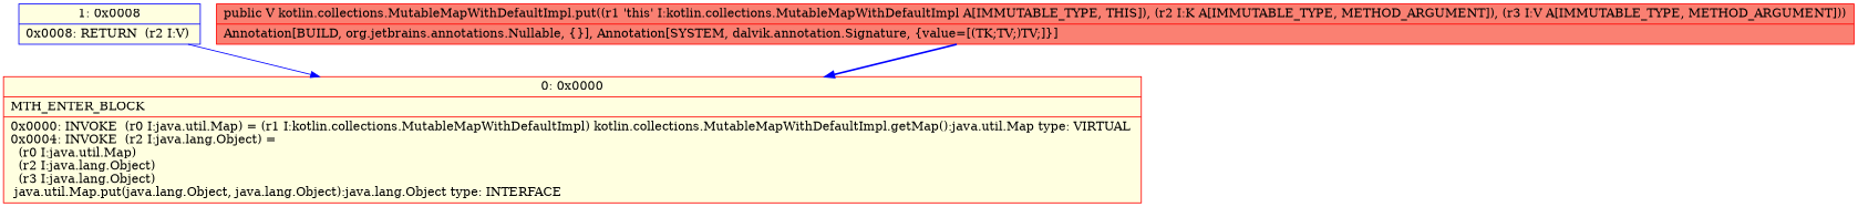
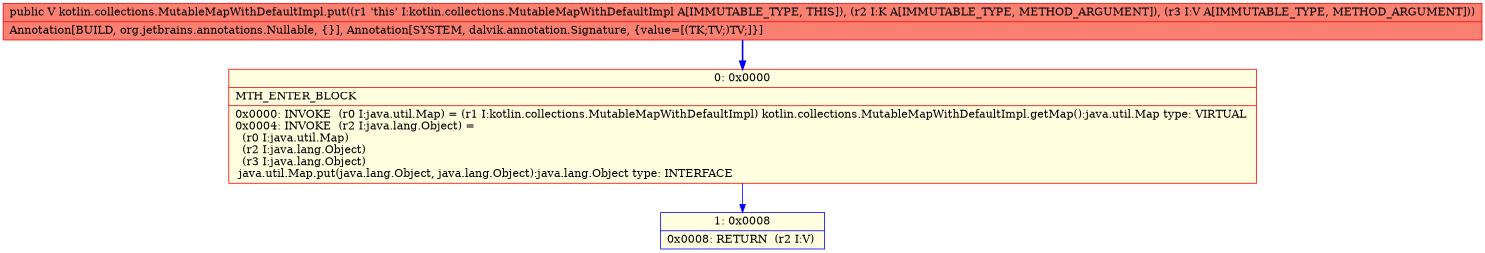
  digraph {
    fontname="DejaVu Serif"
    node [shape=record style=filled fillcolor=lightyellow color=red fontname="DejaVu Serif"]
    edge [color=blue fontname="DejaVu Serif"]
    n1 [label="{0\:\ 0x0000|MTH_ENTER_BLOCK\l|0x0000: INVOKE  (r0 I:java.util.Map) = (r1 I:kotlin.collections.MutableMapWithDefaultImpl) kotlin.collections.MutableMapWithDefaultImpl.getMap():java.util.Map type: VIRTUAL \l0x0004: INVOKE  (r2 I:java.lang.Object) = \l  (r0 I:java.util.Map)\l  (r2 I:java.lang.Object)\l  (r3 I:java.lang.Object)\l java.util.Map.put(java.lang.Object, java.lang.Object):java.lang.Object type: INTERFACE \l}"]
    n2 [label="{1\:\ 0x0008|0x0008: RETURN  (r2 I:V) \l}" color=blue]
    n3 [label="{public V kotlin.collections.MutableMapWithDefaultImpl.put((r1 'this' I:kotlin.collections.MutableMapWithDefaultImpl A[IMMUTABLE_TYPE, THIS]), (r2 I:K A[IMMUTABLE_TYPE, METHOD_ARGUMENT]), (r3 I:V A[IMMUTABLE_TYPE, METHOD_ARGUMENT]))  | Annotation[BUILD, org.jetbrains.annotations.Nullable, \{\}], Annotation[SYSTEM, dalvik.annotation.Signature, \{value=[(TK;TV;)TV;]\}]\l}" fillcolor=salmon]
-   n2 -> n1 [style=solid]
+   n1 -> n2 [style=solid]
    n3 -> n1 [style=bold]
  }
